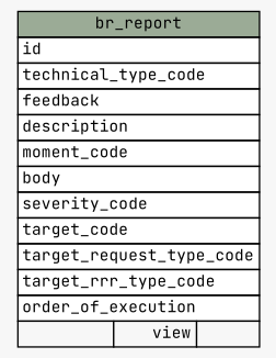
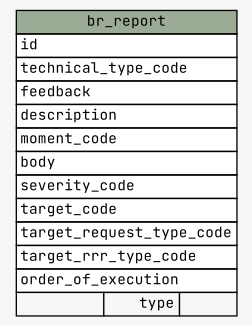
  digraph {
    bgcolor="#f7f7f7"
    fontname="JetBrains Mono"
    fontsize=11
    nodesep=0.18
    rankdir=RL
    ranksep=0.46
-   n1 [fontname="JetBrains Mono" fontsize=11 label=<     <TABLE BORDER="0" CELLBORDER="1" CELLSPACING="0" BGCOLOR="#ffffff">       <TR><TD COLSPAN="3" BGCOLOR="#9bab96" ALIGN="CENTER">br_report</TD></TR>       <TR><TD PORT="id" COLSPAN="3" ALIGN="LEFT">id</TD></TR>       <TR><TD PORT="technical_type_code" COLSPAN="3" ALIGN="LEFT">technical_type_code</TD></TR>       <TR><TD PORT="feedback" COLSPAN="3" ALIGN="LEFT">feedback</TD></TR>       <TR><TD PORT="description" COLSPAN="3" ALIGN="LEFT">description</TD></TR>       <TR><TD PORT="moment_code" COLSPAN="3" ALIGN="LEFT">moment_code</TD></TR>       <TR><TD PORT="body" COLSPAN="3" ALIGN="LEFT">body</TD></TR>       <TR><TD PORT="severity_code" COLSPAN="3" ALIGN="LEFT">severity_code</TD></TR>       <TR><TD PORT="target_code" COLSPAN="3" ALIGN="LEFT">target_code</TD></TR>       <TR><TD PORT="target_request_type_code" COLSPAN="3" ALIGN="LEFT">target_request_type_code</TD></TR>       <TR><TD PORT="target_rrr_type_code" COLSPAN="3" ALIGN="LEFT">target_rrr_type_code</TD></TR>       <TR><TD PORT="order_of_execution" COLSPAN="3" ALIGN="LEFT">order_of_execution</TD></TR>       <TR><TD ALIGN="LEFT" BGCOLOR="#f7f7f7">  </TD><TD ALIGN="RIGHT" BGCOLOR="#f7f7f7">view</TD><TD ALIGN="RIGHT" BGCOLOR="#f7f7f7">  </TD></TR>     </TABLE>> shape=plaintext]
+   n1 [fontname="JetBrains Mono" fontsize=11 label=<     <TABLE BORDER="0" CELLBORDER="1" CELLSPACING="0" BGCOLOR="#ffffff">       <TR><TD COLSPAN="3" BGCOLOR="#9bab96" ALIGN="CENTER">br_report</TD></TR>       <TR><TD PORT="id" COLSPAN="3" ALIGN="LEFT">id</TD></TR>       <TR><TD PORT="technical_type_code" COLSPAN="3" ALIGN="LEFT">technical_type_code</TD></TR>       <TR><TD PORT="feedback" COLSPAN="3" ALIGN="LEFT">feedback</TD></TR>       <TR><TD PORT="description" COLSPAN="3" ALIGN="LEFT">description</TD></TR>       <TR><TD PORT="moment_code" COLSPAN="3" ALIGN="LEFT">moment_code</TD></TR>       <TR><TD PORT="body" COLSPAN="3" ALIGN="LEFT">body</TD></TR>       <TR><TD PORT="severity_code" COLSPAN="3" ALIGN="LEFT">severity_code</TD></TR>       <TR><TD PORT="target_code" COLSPAN="3" ALIGN="LEFT">target_code</TD></TR>       <TR><TD PORT="target_request_type_code" COLSPAN="3" ALIGN="LEFT">target_request_type_code</TD></TR>       <TR><TD PORT="target_rrr_type_code" COLSPAN="3" ALIGN="LEFT">target_rrr_type_code</TD></TR>       <TR><TD PORT="order_of_execution" COLSPAN="3" ALIGN="LEFT">order_of_execution</TD></TR>       <TR><TD ALIGN="LEFT" BGCOLOR="#f7f7f7">  </TD><TD ALIGN="RIGHT" BGCOLOR="#f7f7f7">type</TD><TD ALIGN="RIGHT" BGCOLOR="#f7f7f7">  </TD></TR>     </TABLE>> shape=plaintext]
  }
